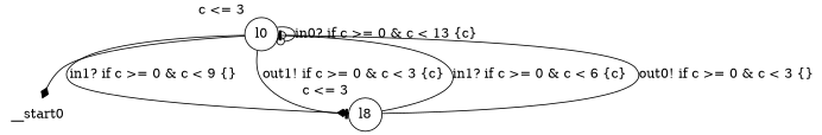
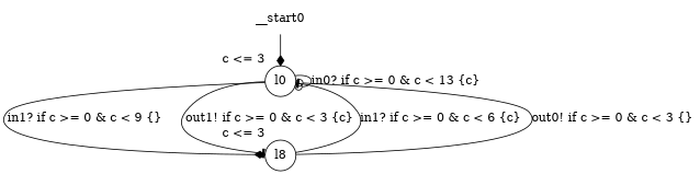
  digraph {
    node [shape=circle margin=0 xlabel="c <= 3"]
    edge [arrowhead=diamond]
    __start0 [shape=none margin="" xlabel=""]
    n2 [label=l0]
    n3 [label=l8]
-   n2 -> __start0
+   __start0 -> n2
    n2 -> n2 [arrowhead=odot label="in0? if c >= 0 & c < 13 {c} "]
    n2 -> n3 [label="in1? if c >= 0 & c < 9 {} "]
    n2 -> n3 [arrowhead=tee label="out1! if c >= 0 & c < 3 {c} "]
    n3 -> n2 [arrowhead=tee label="in1? if c >= 0 & c < 6 {c} "]
    n3 -> n2 [arrowhead=odot label="out0! if c >= 0 & c < 3 {} "]
  }
